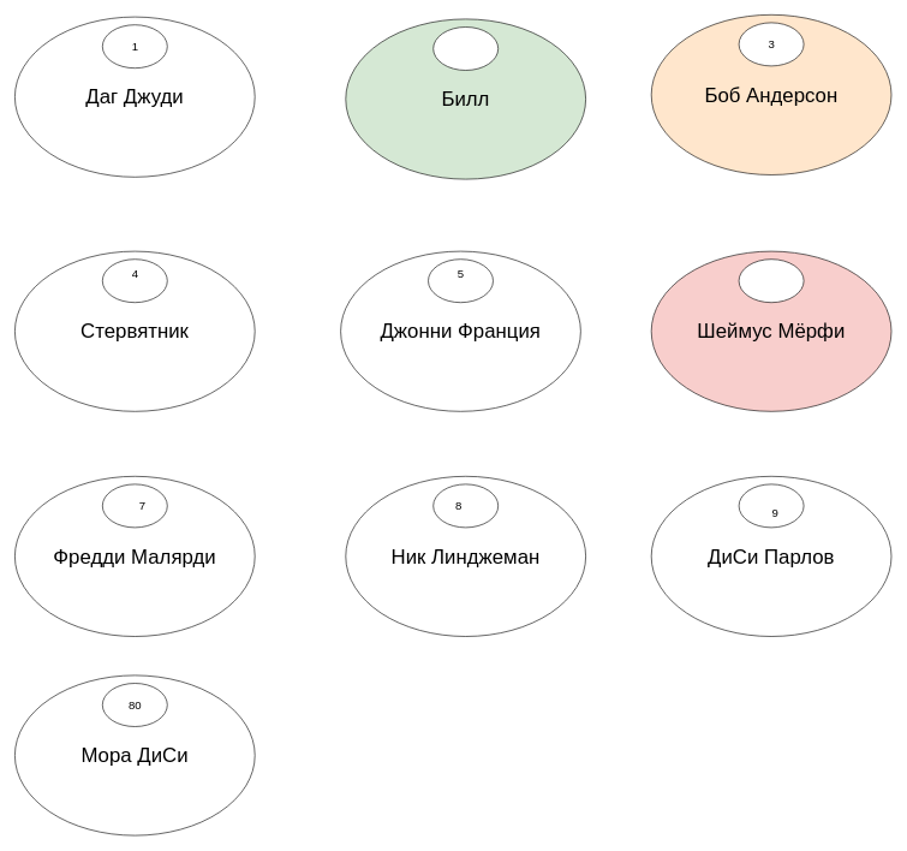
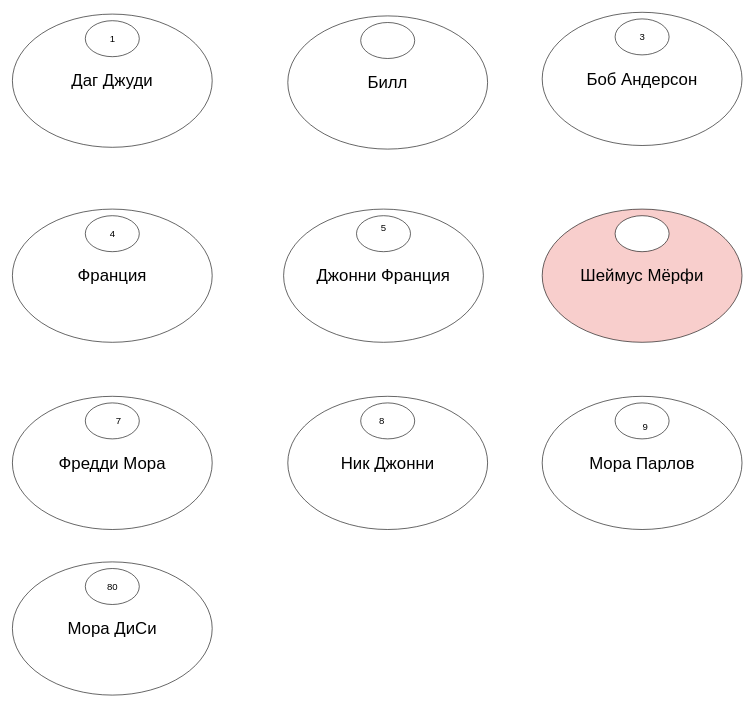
  <mxCell id="0" />
  <mxCell id="1" parent="0" />
  <mxCell id="2" value="Даг Джуди" style="group" connectable="0" vertex="1" parent="1"><mxGeometry x="20" y="23" width="333" height="222" as="geometry" /></mxCell>
  <mxCell id="3" value="&lt;font style=&quot;font-size: 28px;&quot;&gt;Даг Джуди&lt;/font&gt;" style="ellipse;whiteSpace=wrap;html=1;" vertex="1" parent="2"><mxGeometry width="333" height="222" as="geometry" /></mxCell>
  <mxCell id="4" value="" style="ellipse;whiteSpace=wrap;html=1;" vertex="1" parent="2"><mxGeometry x="121.5" y="11" width="90" height="60" as="geometry" /></mxCell>
  <mxCell id="5" value="1" style="text;strokeColor=none;fillColor=none;html=1;align=center;verticalAlign=middle;whiteSpace=wrap;rounded=0;fontSize=16;" vertex="1" parent="2"><mxGeometry x="136.5" y="26" width="60" height="30" as="geometry" /></mxCell>
  <mxCell id="6" value="Даг Джуди" style="group" connectable="0" vertex="1" parent="1"><mxGeometry x="479" y="26" width="333" height="222" as="geometry" /></mxCell>
- <mxCell id="7" value="&lt;font style=&quot;font-size: 28px;&quot;&gt;Билл&lt;/font&gt;" style="ellipse;whiteSpace=wrap;html=1;fillColor=#d5e8d4;" vertex="1" parent="6"><mxGeometry width="333" height="222" as="geometry" /></mxCell>
+ <mxCell id="7" value="&lt;font style=&quot;font-size: 28px;&quot;&gt;Билл&lt;/font&gt;" style="ellipse;whiteSpace=wrap;html=1;" vertex="1" parent="6"><mxGeometry width="333" height="222" as="geometry" /></mxCell>
  <mxCell id="8" value="" style="ellipse;whiteSpace=wrap;html=1;" vertex="1" parent="6"><mxGeometry x="121.5" y="11" width="90" height="60" as="geometry" /></mxCell>
  <mxCell id="9" value="Даг Джуди" style="group" connectable="0" vertex="1" parent="1"><mxGeometry x="903" y="20" width="333" height="222" as="geometry" /></mxCell>
- <mxCell id="10" value="&lt;font style=&quot;font-size: 28px;&quot;&gt;Боб Андерсон&lt;/font&gt;" style="ellipse;whiteSpace=wrap;html=1;fillColor=#ffe6cc;" vertex="1" parent="9"><mxGeometry width="333" height="222" as="geometry" /></mxCell>
+ <mxCell id="10" value="&lt;font style=&quot;font-size: 28px;&quot;&gt;Боб Андерсон&lt;/font&gt;" style="ellipse;whiteSpace=wrap;html=1;" vertex="1" parent="9"><mxGeometry width="333" height="222" as="geometry" /></mxCell>
  <mxCell id="11" value="" style="ellipse;whiteSpace=wrap;html=1;" vertex="1" parent="9"><mxGeometry x="121.5" y="11" width="90" height="60" as="geometry" /></mxCell>
  <mxCell id="12" value="3" style="text;strokeColor=none;fillColor=none;html=1;align=center;verticalAlign=middle;whiteSpace=wrap;rounded=0;fontSize=16;" vertex="1" parent="9"><mxGeometry x="136.5" y="26" width="60" height="30" as="geometry" /></mxCell>
  <mxCell id="13" value="Даг Джуди" style="group" connectable="0" vertex="1" parent="1"><mxGeometry x="20" y="348" width="333" height="222" as="geometry" /></mxCell>
- <mxCell id="14" value="&lt;font style=&quot;font-size: 28px;&quot;&gt;Стервятник&lt;/font&gt;" style="ellipse;whiteSpace=wrap;html=1;" vertex="1" parent="13"><mxGeometry width="333" height="222" as="geometry" /></mxCell>
+ <mxCell id="14" value="&lt;font style=&quot;font-size: 28px;&quot;&gt;Франция&lt;/font&gt;" style="ellipse;whiteSpace=wrap;html=1;" vertex="1" parent="13"><mxGeometry width="333" height="222" as="geometry" /></mxCell>
  <mxCell id="15" value="" style="ellipse;whiteSpace=wrap;html=1;" vertex="1" parent="13"><mxGeometry x="121.5" y="11" width="90" height="60" as="geometry" /></mxCell>
- <mxCell id="16" value="4" style="text;strokeColor=none;fillColor=none;html=1;align=center;verticalAlign=middle;whiteSpace=wrap;rounded=0;fontSize=16;" vertex="1" parent="13"><mxGeometry x="136.5" y="16" width="60" height="30" as="geometry" /></mxCell>
+ <mxCell id="16" value="4" style="text;strokeColor=none;fillColor=none;html=1;align=center;verticalAlign=middle;whiteSpace=wrap;rounded=0;fontSize=16;" vertex="1" parent="13"><mxGeometry x="136.5" y="26" width="60" height="30" as="geometry" /></mxCell>
  <mxCell id="17" value="Даг Джуди" style="group" connectable="0" vertex="1" parent="1"><mxGeometry x="472" y="348" width="333" height="222" as="geometry" /></mxCell>
  <mxCell id="18" value="&lt;font style=&quot;font-size: 28px;&quot;&gt;Джонни Франция&lt;/font&gt;" style="ellipse;whiteSpace=wrap;html=1;" vertex="1" parent="17"><mxGeometry width="333" height="222" as="geometry" /></mxCell>
  <mxCell id="19" value="" style="ellipse;whiteSpace=wrap;html=1;" vertex="1" parent="17"><mxGeometry x="121.5" y="11" width="90" height="60" as="geometry" /></mxCell>
  <mxCell id="20" value="5" style="text;strokeColor=none;fillColor=none;html=1;align=center;verticalAlign=middle;whiteSpace=wrap;rounded=0;fontSize=16;" vertex="1" parent="17"><mxGeometry x="136.5" y="16" width="60" height="30" as="geometry" /></mxCell>
  <mxCell id="21" value="Даг Джуди" style="group" connectable="0" vertex="1" parent="1"><mxGeometry x="903" y="348" width="333" height="222" as="geometry" /></mxCell>
  <mxCell id="22" value="&lt;font style=&quot;font-size: 28px;&quot;&gt;Шеймус Мёрфи&lt;/font&gt;" style="ellipse;whiteSpace=wrap;html=1;fillColor=#f8cecc;" vertex="1" parent="21"><mxGeometry width="333" height="222" as="geometry" /></mxCell>
  <mxCell id="23" value="" style="ellipse;whiteSpace=wrap;html=1;" vertex="1" parent="21"><mxGeometry x="121.5" y="11" width="90" height="60" as="geometry" /></mxCell>
  <mxCell id="24" value="Даг Джуди" style="group" connectable="0" vertex="1" parent="1"><mxGeometry x="20" y="660" width="333" height="222" as="geometry" /></mxCell>
- <mxCell id="25" value="&lt;font style=&quot;font-size: 28px;&quot;&gt;Фредди Малярди&lt;/font&gt;" style="ellipse;whiteSpace=wrap;html=1;" vertex="1" parent="24"><mxGeometry width="333" height="222" as="geometry" /></mxCell>
+ <mxCell id="25" value="&lt;font style=&quot;font-size: 28px;&quot;&gt;Фредди Мора&lt;/font&gt;" style="ellipse;whiteSpace=wrap;html=1;" vertex="1" parent="24"><mxGeometry width="333" height="222" as="geometry" /></mxCell>
  <mxCell id="26" value="" style="ellipse;whiteSpace=wrap;html=1;" vertex="1" parent="24"><mxGeometry x="121.5" y="11" width="90" height="60" as="geometry" /></mxCell>
  <mxCell id="27" value="7" style="text;strokeColor=none;fillColor=none;html=1;align=center;verticalAlign=middle;whiteSpace=wrap;rounded=0;fontSize=16;" vertex="1" parent="24"><mxGeometry x="146.5" y="26" width="60" height="30" as="geometry" /></mxCell>
  <mxCell id="28" value="Даг Джуди" style="group" connectable="0" vertex="1" parent="1"><mxGeometry x="479" y="660" width="333" height="222" as="geometry" /></mxCell>
- <mxCell id="29" value="&lt;font style=&quot;font-size: 28px;&quot;&gt;Ник Линджеман&lt;/font&gt;" style="ellipse;whiteSpace=wrap;html=1;" vertex="1" parent="28"><mxGeometry width="333" height="222" as="geometry" /></mxCell>
+ <mxCell id="29" value="&lt;font style=&quot;font-size: 28px;&quot;&gt;Ник Джонни&lt;/font&gt;" style="ellipse;whiteSpace=wrap;html=1;" vertex="1" parent="28"><mxGeometry width="333" height="222" as="geometry" /></mxCell>
  <mxCell id="30" value="" style="ellipse;whiteSpace=wrap;html=1;" vertex="1" parent="28"><mxGeometry x="121.5" y="11" width="90" height="60" as="geometry" /></mxCell>
  <mxCell id="31" value="8" style="text;strokeColor=none;fillColor=none;html=1;align=center;verticalAlign=middle;whiteSpace=wrap;rounded=0;fontSize=16;" vertex="1" parent="28"><mxGeometry x="126.5" y="26" width="60" height="30" as="geometry" /></mxCell>
  <mxCell id="32" value="Даг Джуди" style="group" connectable="0" vertex="1" parent="1"><mxGeometry x="903" y="660" width="333" height="222" as="geometry" /></mxCell>
- <mxCell id="33" value="&lt;font style=&quot;font-size: 28px;&quot;&gt;ДиСи Парлов&lt;/font&gt;" style="ellipse;whiteSpace=wrap;html=1;" vertex="1" parent="32"><mxGeometry width="333" height="222" as="geometry" /></mxCell>
+ <mxCell id="33" value="&lt;font style=&quot;font-size: 28px;&quot;&gt;Мора Парлов&lt;/font&gt;" style="ellipse;whiteSpace=wrap;html=1;" vertex="1" parent="32"><mxGeometry width="333" height="222" as="geometry" /></mxCell>
  <mxCell id="34" value="" style="ellipse;whiteSpace=wrap;html=1;" vertex="1" parent="32"><mxGeometry x="121.5" y="11" width="90" height="60" as="geometry" /></mxCell>
  <mxCell id="35" value="9" style="text;strokeColor=none;fillColor=none;html=1;align=center;verticalAlign=middle;whiteSpace=wrap;rounded=0;fontSize=16;" vertex="1" parent="32"><mxGeometry x="141.5" y="36" width="60" height="30" as="geometry" /></mxCell>
  <mxCell id="36" value="Даг Джуди" style="group" connectable="0" vertex="1" parent="1"><mxGeometry x="20" y="936" width="333" height="222" as="geometry" /></mxCell>
  <mxCell id="37" value="&lt;font style=&quot;font-size: 28px;&quot;&gt;Мора ДиСи&lt;/font&gt;" style="ellipse;whiteSpace=wrap;html=1;" vertex="1" parent="36"><mxGeometry width="333" height="222" as="geometry" /></mxCell>
  <mxCell id="38" value="" style="ellipse;whiteSpace=wrap;html=1;" vertex="1" parent="36"><mxGeometry x="121.5" y="11" width="90" height="60" as="geometry" /></mxCell>
  <mxCell id="39" value="80" style="text;strokeColor=none;fillColor=none;html=1;align=center;verticalAlign=middle;whiteSpace=wrap;rounded=0;fontSize=16;" vertex="1" parent="36"><mxGeometry x="136.5" y="26" width="60" height="30" as="geometry" /></mxCell>
